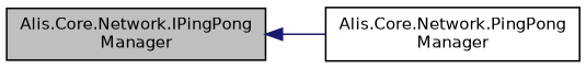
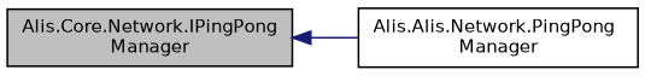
  digraph {
    rankdir=LR
    node [color=black fontname=Helvetica fontsize=10 shape=record style=filled]
    n1 [fillcolor=grey75 fontcolor=black height=0.2 label="Alis.Core.Network.IPingPong\lManager" width=0.4]
-   n2 [fillcolor=white height=0.2 label="Alis.Core.Network.PingPong\lManager" width=0.4]
+   n2 [fillcolor=white height=0.2 label="Alis.Alis.Network.PingPong\lManager" width=0.4]
    n1 -> n2 [color=midnightblue dir=back fontname=Helvetica fontsize=10 labelfontname=Helvetica labelfontsize=10 style=solid]
  }
